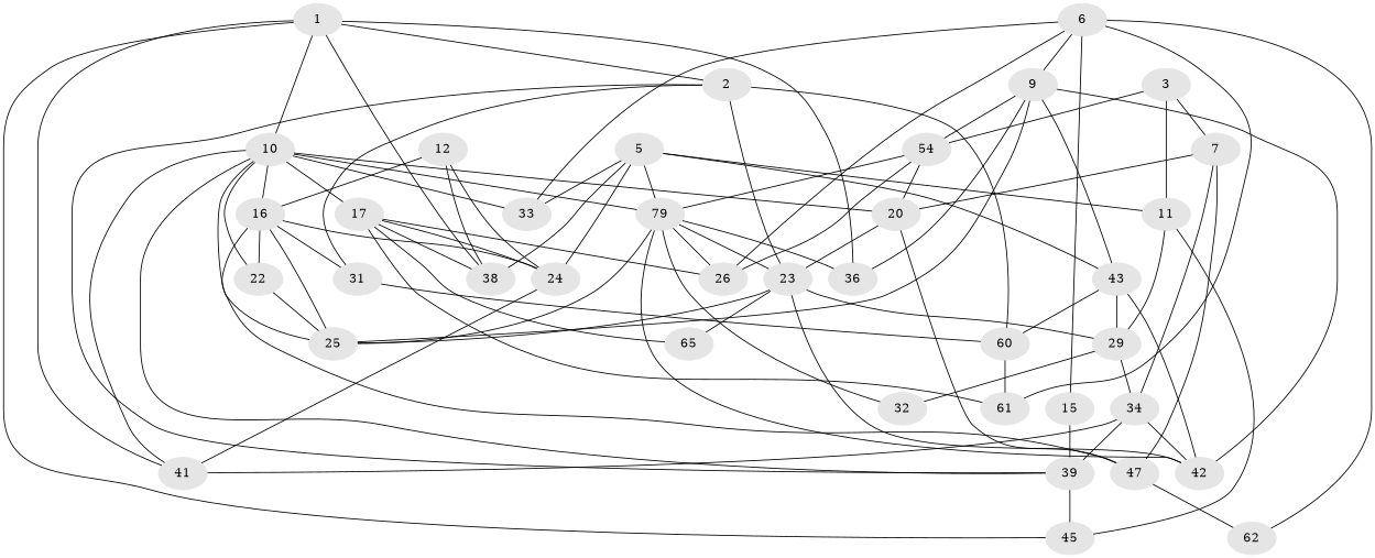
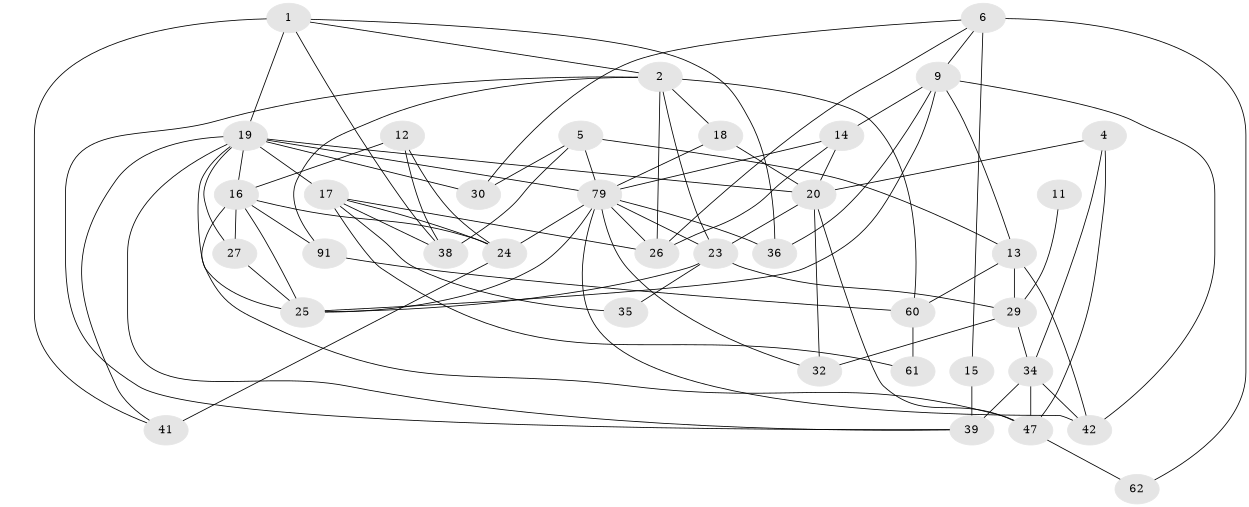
  graph {
    node [color=gray90 style=filled]
    1 [super="+28"]
    2 [super="+8"]
-   10 [super="+48"]
+   10 [super="+48" label=19]
    36
    38 [super="+56"]
    41
-   45
+   18 [super="+27"]
    23 [super="+50"]
    26 [super="+58"]
-   31
+   31 [label=91]
    39 [super="+44"]
    60
    20 [super="+55"]
    n15 [label=79 super="+53"]
-   30 [label=33]
+   30
    25 [super="+40"]
    16 [super="+51"]
    17 [super="+21"]
-   22
+   22 [label=27]
    42
    29 [super="+49"]
-   35 [label=65]
+   35
    61
-   3 [super="+57"]
-   4 [super="+59" label=7]
+   4 [super="+59"]
    11
-   14 [label=54]
+   14
    34 [super="+54"]
    47
    32
    62
    5 [super="+33"]
-   13 [super="+52" label=43]
+   13 [super="+52"]
    24 [super="+43"]
    6 [super="+7"]
    9 [super="+37"]
    15 [super="+46"]
    12
    1 -- 2
    1 -- 10
    1 -- 36
    1 -- 38
    1 -- 41
-   1 -- 45
+   2 -- 18
    2 -- 23 [weight=2]
+   2 -- 26
    2 -- 31
    2 -- 39
    2 -- 60
    10 -- 41
    10 -- 39
    10 -- 20
    10 -- n15
    10 -- 30
    10 -- 25
    10 -- 16
    10 -- 17
    10 -- 22
+   18 -- 20
+   18 -- n15
    23 -- 25
-   23 -- 42
    23 -- 29
    23 -- 35
    31 -- 60
-   39 -- 45
    60 -- 61
    20 -- 23
    20 -- 47
+   20 -- 32
    n15 -- 36
    n15 -- 23
    n15 -- 26
    n15 -- 25
    n15 -- 42
    n15 -- 32
    16 -- 31
    16 -- 25
    16 -- 22
    16 -- 47
    16 -- 24
    17 -- 38 [weight=2]
    17 -- 26
    17 -- 35
    17 -- 61
    17 -- 24
    22 -- 25
    29 -- 34
    29 -- 32
-   3 -- 4
-   3 -- 11 [weight=2]
-   3 -- 14
    4 -- 20
    4 -- 34
    4 -- 47
-   11 -- 45
    11 -- 29
    14 -- 26
    14 -- 20
    14 -- n15
-   34 -- 41
+   34 -- 47
    34 -- 39
    34 -- 42
    47 -- 62
    5 -- 38
    5 -- n15
    5 -- 30
-   5 -- 11
    5 -- 13
-   5 -- 24
+   n15 -- 24
    13 -- 60
    13 -- 42
    13 -- 29
    24 -- 41
    6 -- 26
    6 -- 30
-   6 -- 61
    6 -- 62
    6 -- 9
    6 -- 15 [weight=2]
    9 -- 36
    9 -- 25
    9 -- 42
    9 -- 14
    9 -- 13
    15 -- 39 [weight=2]
    12 -- 38
    12 -- 16
    12 -- 24
  }
